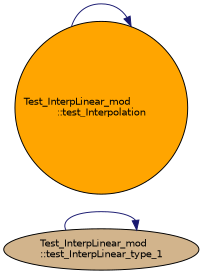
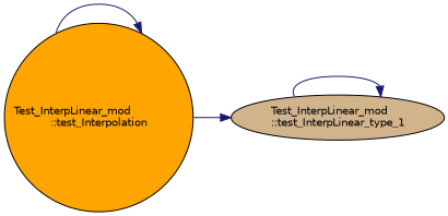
  digraph {
    rankdir=RL
    node [color=black fontname=Helvetica fontsize=10 style=filled]
    edge [color=midnightblue dir=back fontname=Helvetica fontsize=10 labelfontname=Helvetica labelfontsize=10 style=solid]
    n1 [fillcolor=tan fontcolor=black height=0.2 label="Test_InterpLinear_mod\l::test_InterpLinear_type_1" shape=ellipse width=0.4]
    n2 [fillcolor=orange height=0.2 label="Test_InterpLinear_mod\l::test_Interpolation" shape=circle width=0.4]
    n1 -> n1
+   n1 -> n2
    n2 -> n2
  }
